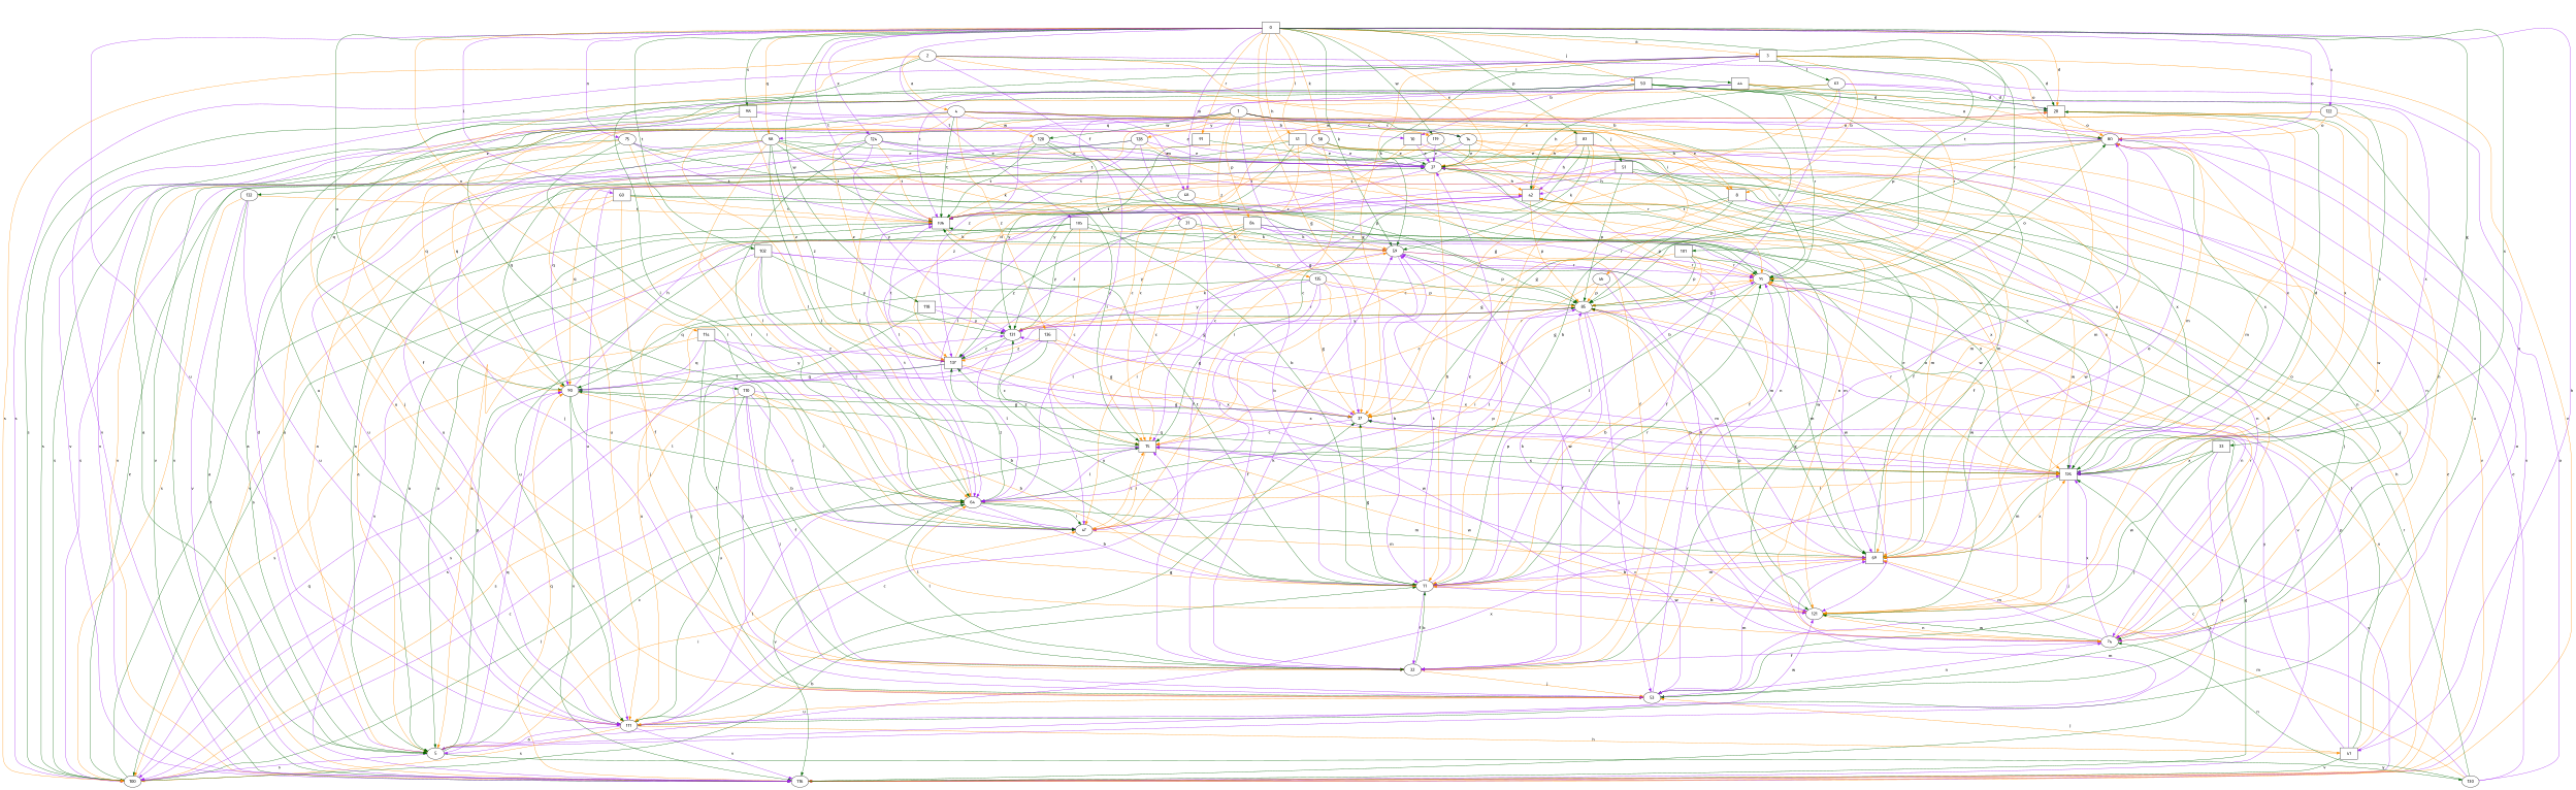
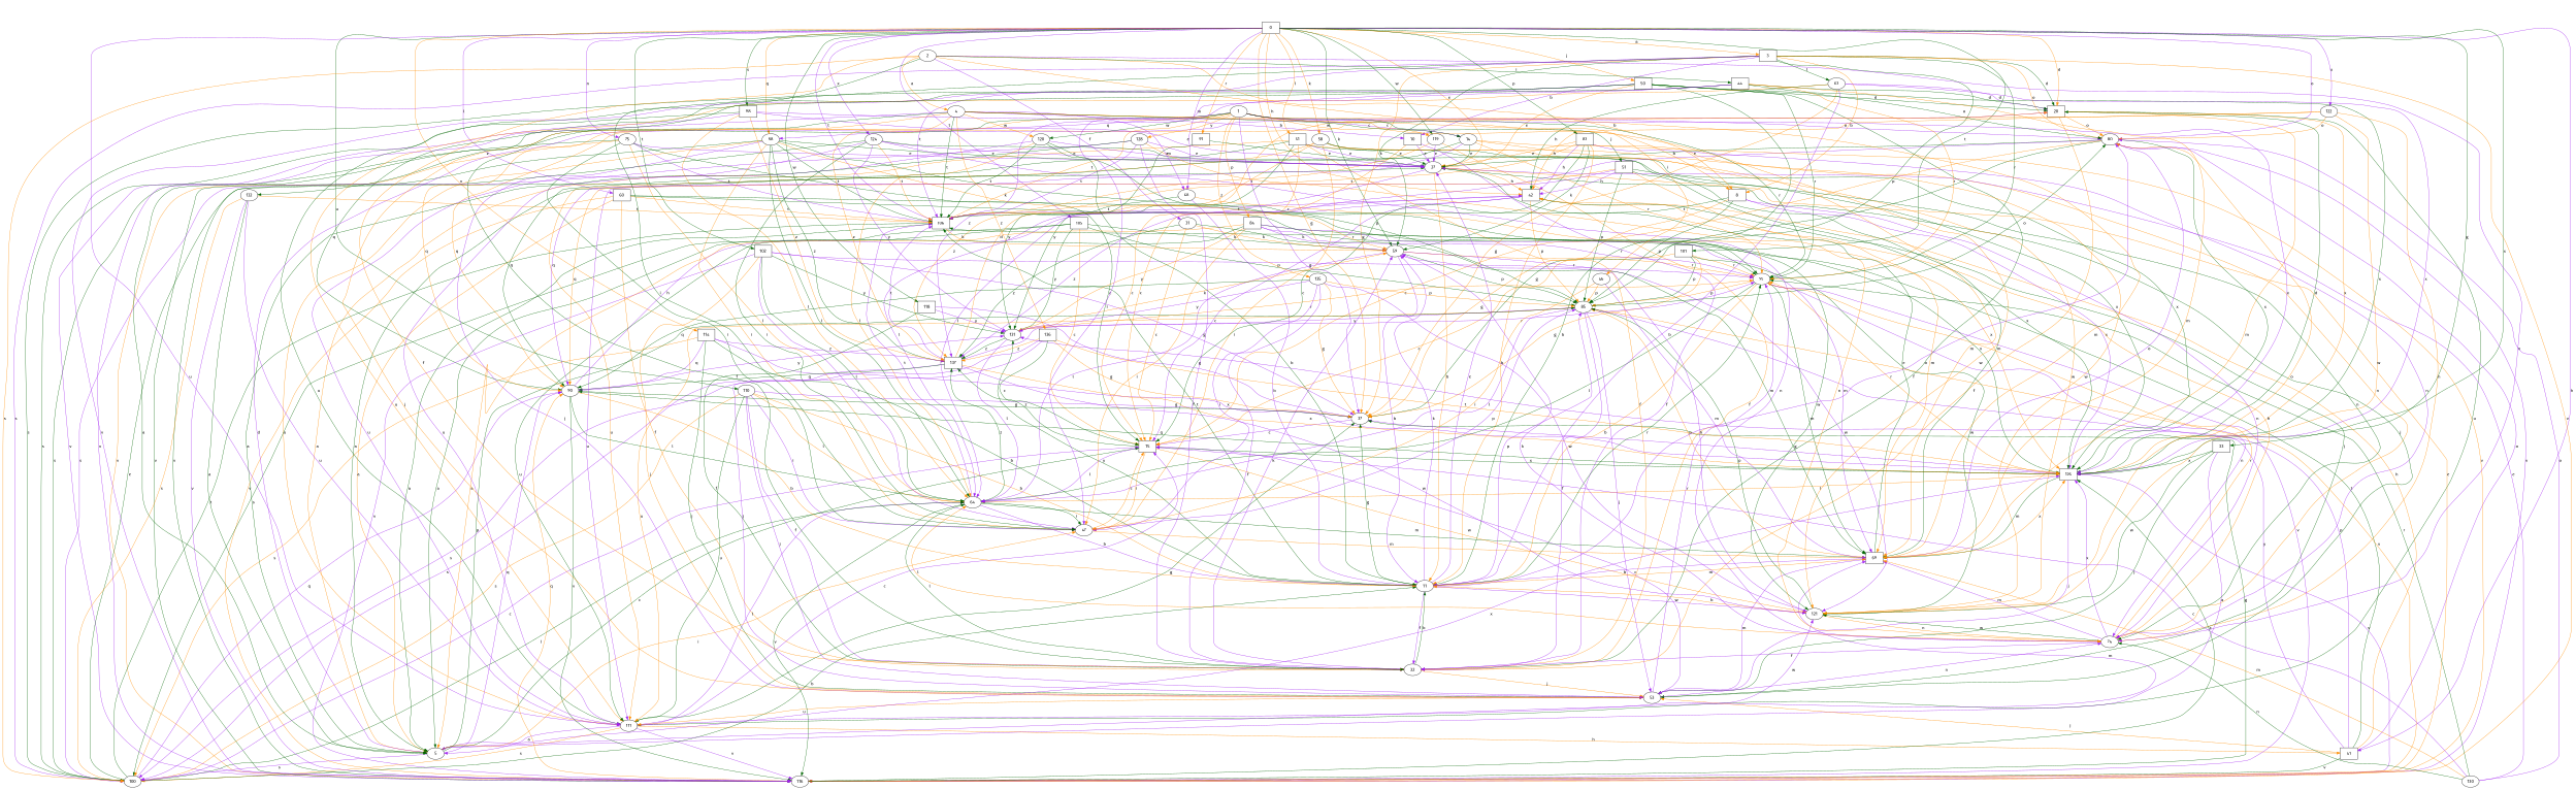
  strict digraph {
    fontname="Fira Sans"
    node [fontname="Fira Sans" shape=ellipse]
    edge [color=purple fontname="Fira Sans"]
    0 [shape=box]
    3 [shape=box]
    20 [shape=box]
    27
    33 [shape=box]
    37
    41 [shape=box]
    42 [shape=box]
    50 [shape=box]
    58
    59
    60 [shape=box]
    61 [shape=box]
    68
    n15 [label=75]
    80
    83 [shape=box]
    88
    91 [shape=box]
    98 [shape=box]
    101 [shape=box]
    102 [shape=box]
    105 [shape=box]
    106 [shape=box]
    110
    111
    114 [shape=box]
    118 [shape=box]
    119
    122
    124
    126 [shape=box]
    8 [shape=box]
    95
    100
    10 [shape=box]
    63
    85
    116
    32
    69 [shape=box]
    53
    11
    64
    5
    121
    15 [shape=box]
    131
    137 [shape=box]
    90
    47
    74
    1
    14
    51 [shape=box]
    84 [shape=box]
    120
    128
    132
    135
    2
    4
    31
    44 [shape=box]
    46
    136 [shape=box]
    130
    0 -> 3 [color=darkorange label=a]
    0 -> 20 [color=darkorange label=d]
    0 -> 27 [color=darkorange label=e]
    0 -> 33 [color=darkgreen label=g]
    0 -> 37 [color=darkorange label=g]
    0 -> 41 [label=h]
    0 -> 42 [color=darkorange label=h]
    0 -> 50 [color=darkorange label=j]
    0 -> 58 [color=darkorange label=k]
    0 -> 59 [color=darkgreen label=k]
    0 -> 60 [label=l]
    0 -> 61 [color=darkorange label=l]
    0 -> 68 [label=m]
    0 -> n15 [label=n]
    0 -> 80 [label=o]
    0 -> 83 [color=darkgreen label=p]
    0 -> 88 [color=darkorange label=q]
    0 -> 91 [color=darkorange label=r]
    0 -> 98 [color=darkgreen label=s]
    0 -> 101 [color=darkgreen label=t]
    0 -> 102 [color=darkgreen label=t]
    0 -> 105 [label=t]
    0 -> 106 [label=t]
    0 -> 110 [color=darkgreen label=u]
    0 -> 111 [label=u]
    0 -> 114 [color=darkorange label=v]
    0 -> 118 [color=darkgreen label=w]
    0 -> 119 [color=darkgreen label=w]
    0 -> 122 [label=x]
    0 -> 124 [label=x]
    0 -> 126 [color=darkgreen label=x]
    3 -> 20 [color=darkgreen label=d]
    3 -> 37 [color=darkorange label=g]
    3 -> 59 [color=darkgreen label=k]
    3 -> 80 [color=darkorange label=o]
    3 -> 106 [label=t]
    3 -> 111 [color=darkgreen label=u]
    3 -> 8 [color=darkorange label=b]
    3 -> 95 [color=darkgreen label=r]
    3 -> 100 [label=s]
    3 -> 10 [label=b]
    3 -> 63 [color=darkgreen label=l]
    3 -> 85 [color=darkgreen label=p]
    3 -> 116 [color=darkorange label=v]
    20 -> 80 [color=darkorange label=o]
    20 -> 111 [color=darkgreen label=u]
    20 -> 126 [color=darkorange label=x]
    20 -> 32 [color=darkorange label=f]
    20 -> 69 [color=darkorange label=m]
    27 -> 42 [color=darkorange label=h]
    27 -> 53 [color=darkgreen label=j]
    27 -> 11 [color=darkorange label=b]
    27 -> 64 [label=l]
    33 -> 126 [color=darkgreen label=x]
    33 -> 53 [color=darkgreen label=j]
    33 -> 5 [label=a]
    33 -> 121 [color=darkgreen label=w]
    37 -> 15 [label=c]
    41 -> 42 [color=darkorange label=h]
    41 -> 80 [label=o]
    41 -> 106 [color=darkgreen label=t]
    41 -> 85 [label=p]
    41 -> 116 [color=darkgreen label=v]
    41 -> 53 [color=darkorange label=j]
    41 -> 131 [label=y]
    42 -> 106 [label=t]
    42 -> 85 [color=darkorange label=p]
    42 -> 53 [color=darkgreen label=j]
    42 -> 15 [label=c]
    42 -> 137 [label=z]
    50 -> 20 [color=darkgreen label=d]
    50 -> 27 [color=darkorange label=e]
    50 -> 126 [color=darkgreen label=x]
    50 -> 95 [color=darkgreen label=r]
    50 -> 100 [color=darkgreen label=s]
    50 -> 32 [color=darkgreen label=f]
    50 -> 11 [color=darkgreen label=b]
    50 -> 137 [label=z]
    50 -> 90 [color=darkgreen label=q]
    58 -> 27 [color=darkgreen label=e]
    58 -> 111 [color=darkorange label=u]
    58 -> 69 [color=darkgreen label=m]
    58 -> 121 [color=darkorange label=w]
    58 -> 137 [color=darkorange label=z]
    58 -> 47 [color=darkorange label=i]
    59 -> 95 [color=darkorange label=r]
    59 -> 85 [color=darkgreen label=p]
    59 -> 11 [label=b]
    59 -> 64 [label=l]
    59 -> 121 [label=w]
    60 -> 106 [color=darkorange label=t]
    60 -> 95 [color=darkgreen label=r]
    60 -> 116 [color=darkorange label=v]
    60 -> 32 [color=darkorange label=f]
    60 -> 5 [color=darkorange label=a]
    60 -> 121 [color=darkgreen label=w]
    61 -> 27 [label=e]
    61 -> 126 [color=darkgreen label=x]
    61 -> 32 [color=darkorange label=f]
    61 -> 5 [color=darkorange label=a]
    61 -> 15 [color=darkorange label=c]
    61 -> 131 [color=darkgreen label=y]
    61 -> 90 [color=darkgreen label=q]
    61 -> 74 [color=darkorange label=n]
    68 -> 106 [color=darkgreen label=t]
    68 -> 126 [color=darkorange label=x]
    68 -> 11 [label=b]
    n15 -> 27 [label=e]
    n15 -> 106 [label=t]
    n15 -> 100 [color=darkgreen label=s]
    n15 -> 116 [color=darkorange label=v]
    n15 -> 64 [color=darkorange label=l]
    n15 -> 15 [color=darkgreen label=c]
    n15 -> 47 [color=darkgreen label=i]
    80 -> 27 [color=darkgreen label=e]
    80 -> 37 [color=darkgreen label=g]
    80 -> 126 [color=darkgreen label=x]
    80 -> 116 [label=v]
    80 -> 64 [label=l]
    80 -> 15 [color=darkorange label=c]
    83 -> 27 [color=darkorange label=e]
    83 -> 42 [label=h]
    83 -> 59 [color=darkgreen label=k]
    83 -> 106 [color=darkorange label=t]
    83 -> 116 [color=darkorange label=v]
    83 -> 11 [color=darkorange label=b]
    83 -> 15 [color=darkgreen label=c]
    83 -> 74 [label=n]
    88 -> 27 [color=darkgreen label=e]
    88 -> 59 [color=darkorange label=k]
    88 -> 106 [color=darkgreen label=t]
    88 -> 111 [color=darkorange label=u]
    88 -> 85 [color=darkgreen label=p]
    88 -> 116 [color=darkgreen label=v]
    88 -> 53 [label=j]
    88 -> 64 [color=darkgreen label=l]
    88 -> 137 [color=darkgreen label=z]
    88 -> 47 [color=darkorange label=i]
    91 -> 27 [color=darkgreen label=e]
    91 -> 131 [color=darkgreen label=y]
    98 -> 27 [label=e]
    98 -> 80 [label=o]
    98 -> 100 [color=darkgreen label=s]
    98 -> 116 [label=v]
    98 -> 64 [color=darkorange label=l]
    98 -> 137 [color=darkorange label=z]
    101 -> 37 [color=darkorange label=g]
    101 -> 95 [color=darkorange label=r]
    101 -> 85 [color=darkgreen label=p]
    101 -> 121 [color=darkgreen label=w]
    101 -> 15 [color=darkorange label=c]
    102 -> 37 [label=g]
    102 -> 95 [label=r]
    102 -> 116 [label=v]
    102 -> 53 [color=darkorange label=j]
    102 -> 64 [color=darkgreen label=l]
    102 -> 131 [color=darkgreen label=y]
    102 -> 47 [label=i]
    105 -> 59 [color=darkgreen label=k]
    105 -> 100 [color=darkgreen label=s]
    105 -> 85 [color=darkgreen label=p]
    105 -> 5 [color=darkgreen label=a]
    105 -> 15 [color=darkorange label=c]
    105 -> 131 [color=darkgreen label=y]
    106 -> 59 [color=darkorange label=k]
    106 -> 5 [color=darkgreen label=a]
    110 -> 37 [label=g]
    110 -> 111 [color=darkgreen label=u]
    110 -> 100 [color=darkorange label=s]
    110 -> 32 [label=f]
    110 -> 53 [label=j]
    110 -> 11 [color=darkorange label=b]
    110 -> 64 [color=darkorange label=l]
    110 -> 47 [label=i]
    111 -> 37 [color=darkgreen label=g]
    111 -> 41 [color=darkorange label=h]
    111 -> 100 [color=darkorange label=s]
    111 -> 116 [label=v]
    111 -> 64 [label=l]
    111 -> 5 [label=a]
    111 -> 121 [label=w]
    111 -> 15 [label=c]
    114 -> 126 [label=x]
    114 -> 100 [color=darkorange label=s]
    114 -> 53 [color=darkgreen label=j]
    114 -> 11 [color=darkgreen label=b]
    114 -> 137 [label=z]
    114 -> 90 [label=q]
    118 -> 37 [label=g]
    118 -> 32 [color=darkgreen label=f]
    118 -> 131 [label=y]
    119 -> 27 [label=e]
    119 -> 106 [color=darkorange label=t]
    119 -> 32 [color=darkorange label=f]
    122 -> 42 [color=darkorange label=h]
    122 -> 80 [color=darkorange label=o]
    122 -> 121 [color=darkorange label=w]
    122 -> 90 [color=darkorange label=q]
    122 -> 74 [color=darkorange label=n]
    124 -> 27 [label=e]
    124 -> 106 [color=darkorange label=t]
    124 -> 111 [label=u]
    124 -> 126 [color=darkgreen label=x]
    124 -> 116 [color=darkgreen label=v]
    124 -> 131 [label=y]
    124 -> 47 [color=darkgreen label=i]
    124 -> 74 [label=n]
    126 -> 20 [color=darkgreen label=d]
    126 -> 37 [label=g]
    126 -> 95 [color=darkorange label=r]
    126 -> 116 [label=v]
    126 -> 69 [color=darkgreen label=m]
    126 -> 53 [label=j]
    126 -> 64 [color=darkorange label=l]
    126 -> 90 [color=darkgreen label=q]
    8 -> 37 [color=darkorange label=g]
    8 -> 106 [color=darkgreen label=t]
    8 -> 126 [label=x]
    8 -> 85 [color=darkgreen label=p]
    8 -> 74 [label=n]
    95 -> 85 [color=darkorange label=p]
    95 -> 116 [label=v]
    95 -> 69 [color=darkgreen label=m]
    95 -> 11 [color=darkorange label=b]
    95 -> 64 [color=darkgreen label=l]
    95 -> 74 [label=n]
    100 -> 27 [color=darkgreen label=e]
    100 -> 106 [color=darkgreen label=t]
    100 -> 11 [color=darkgreen label=b]
    100 -> 64 [color=darkgreen label=l]
    100 -> 15 [label=c]
    100 -> 90 [label=q]
    10 -> 27 [label=e]
    10 -> 32 [label=f]
    10 -> 15 [color=darkorange label=c]
    63 -> 20 [label=d]
    63 -> 37 [color=darkorange label=g]
    63 -> 42 [color=darkgreen label=h]
    63 -> 111 [color=darkorange label=u]
    63 -> 126 [label=x]
    63 -> 11 [label=b]
    85 -> 80 [color=darkgreen label=o]
    85 -> 111 [color=darkorange label=u]
    85 -> 116 [color=darkorange label=v]
    85 -> 32 [label=f]
    85 -> 53 [label=j]
    85 -> 64 [label=l]
    85 -> 131 [label=y]
    116 -> 27 [color=darkorange label=e]
    116 -> 37 [color=darkgreen label=g]
    116 -> 126 [color=darkgreen label=x]
    116 -> 90 [color=darkorange label=q]
    32 -> 59 [label=k]
    32 -> 53 [color=darkorange label=j]
    32 -> 11 [color=darkgreen label=b]
    32 -> 64 [color=darkgreen label=l]
    69 -> 27 [color=darkgreen label=e]
    69 -> 80 [label=o]
    69 -> 126 [color=darkorange label=x]
    69 -> 85 [color=darkorange label=p]
    69 -> 11 [label=b]
    53 -> 111 [color=darkorange label=u]
    53 -> 95 [label=r]
    53 -> 69 [label=m]
    53 -> 15 [label=c]
    53 -> 74 [label=n]
    11 -> 27 [label=e]
    11 -> 37 [color=darkgreen label=g]
    11 -> 59 [label=k]
    11 -> 80 [label=o]
    11 -> 106 [color=darkgreen label=t]
    11 -> 95 [color=darkgreen label=r]
    11 -> 85 [label=p]
    11 -> 32 [label=f]
    11 -> 69 [color=darkorange label=m]
    11 -> 121 [label=w]
    11 -> 131 [color=darkgreen label=y]
    64 -> 106 [label=t]
    64 -> 116 [color=darkgreen label=v]
    64 -> 69 [color=darkgreen label=m]
    64 -> 11 [label=b]
    64 -> 137 [color=darkgreen label=z]
    64 -> 47 [color=darkgreen label=i]
    5 -> 20 [label=d]
    5 -> 126 [label=x]
    5 -> 100 [label=s]
    5 -> 85 [color=darkgreen label=p]
    5 -> 69 [label=m]
    5 -> 15 [color=darkgreen label=c]
    5 -> 90 [label=q]
    5 -> 47 [color=darkorange label=i]
-   5 -> 130 [color=darkgreen label=y]
    121 -> 59 [label=k]
    121 -> 80 [color=darkorange label=o]
    121 -> 85 [color=darkgreen label=p]
    121 -> 11 [color=darkorange label=b]
    121 -> 74 [color=darkorange label=n]
    15 -> 126 [color=darkgreen label=x]
    15 -> 64 [label=l]
    15 -> 121 [color=darkorange label=w]
    15 -> 137 [color=darkgreen label=z]
    15 -> 47 [color=darkorange label=i]
    131 -> 59 [color=darkorange label=k]
    131 -> 95 [color=darkorange label=r]
    131 -> 64 [label=l]
    131 -> 137 [color=darkgreen label=z]
    137 -> 20 [color=darkorange label=d]
    137 -> 106 [label=t]
    137 -> 126 [color=darkorange label=x]
    137 -> 95 [label=r]
    137 -> 100 [label=s]
    137 -> 121 [label=w]
    137 -> 90 [color=darkgreen label=q]
    90 -> 37 [color=darkgreen label=g]
    90 -> 42 [label=h]
    90 -> 116 [color=darkgreen label=v]
    90 -> 11 [color=darkorange label=b]
    90 -> 64 [color=darkgreen label=l]
    90 -> 131 [label=y]
    47 -> 85 [label=p]
    47 -> 69 [color=darkorange label=m]
    47 -> 15 [color=darkorange label=c]
    74 -> 42 [color=darkorange label=h]
    74 -> 59 [label=k]
    74 -> 126 [label=x]
    74 -> 95 [color=darkorange label=r]
    74 -> 32 [label=f]
    74 -> 69 [label=m]
    74 -> 64 [color=darkorange label=l]
    74 -> 121 [color=darkgreen label=w]
    1 -> 37 [label=g]
    1 -> 88 [label=q]
    1 -> 106 [color=darkorange label=t]
    1 -> 119 [color=darkorange label=w]
    1 -> 126 [label=x]
    1 -> 8 [color=darkorange label=b]
    1 -> 95 [color=darkgreen label=r]
    1 -> 90 [color=darkorange label=q]
    1 -> 14 [label=c]
    1 -> 51 [color=darkgreen label=j]
    1 -> 84 [color=darkorange label=p]
    1 -> 120 [color=darkgreen label=w]
    1 -> 128 [color=darkorange label=y]
    1 -> 132 [color=darkgreen label=z]
    1 -> 135 [color=darkorange label=z]
    14 -> 27 [color=darkgreen label=e]
    14 -> 95 [color=darkorange label=r]
    14 -> 69 [color=darkorange label=m]
    14 -> 5 [color=darkgreen label=a]
    14 -> 121 [color=darkorange label=w]
    14 -> 90 [label=q]
    51 -> 42 [label=h]
    51 -> 111 [label=u]
    51 -> 126 [color=darkgreen label=x]
    51 -> 85 [color=darkgreen label=p]
    51 -> 69 [color=darkorange label=m]
    51 -> 90 [color=darkorange label=q]
    51 -> 74 [color=darkgreen label=n]
    84 -> 59 [label=k]
    84 -> 111 [color=darkgreen label=u]
    84 -> 126 [color=darkgreen label=x]
    84 -> 95 [label=r]
    84 -> 69 [label=m]
    84 -> 5 [color=darkorange label=a]
    84 -> 131 [color=darkorange label=y]
    84 -> 47 [color=darkorange label=i]
    120 -> 27 [label=e]
    120 -> 106 [color=darkgreen label=t]
    120 -> 111 [label=u]
    120 -> 95 [color=darkgreen label=r]
    120 -> 11 [color=darkgreen label=b]
    120 -> 64 [color=darkorange label=l]
    128 -> 27 [label=e]
    128 -> 106 [label=t]
    128 -> 100 [label=s]
    128 -> 32 [label=f]
    128 -> 5 [color=darkgreen label=a]
    128 -> 74 [color=darkorange label=n]
    132 -> 106 [color=darkorange label=t]
    132 -> 111 [label=u]
    132 -> 100 [color=darkorange label=s]
    132 -> 116 [label=v]
    132 -> 5 [color=darkgreen label=a]
    135 -> 37 [color=darkorange label=g]
    135 -> 85 [color=darkorange label=p]
    135 -> 32 [label=f]
    135 -> 121 [label=w]
    135 -> 131 [label=y]
    135 -> 90 [color=darkgreen label=q]
    135 -> 47 [label=i]
    2 -> 8 [color=darkorange label=b]
    2 -> 100 [color=darkorange label=s]
    2 -> 32 [color=darkorange label=f]
    2 -> 47 [color=darkgreen label=i]
    2 -> 74 [label=n]
    2 -> 4 [color=darkorange label=a]
    2 -> 31 [label=f]
    2 -> 44 [color=darkgreen label=i]
    2 -> 46 [color=darkorange label=i]
    4 -> 68 [label=m]
    4 -> 106 [color=darkgreen label=t]
    4 -> 10 [label=b]
    4 -> 116 [label=v]
    4 -> 69 [color=darkorange label=m]
    4 -> 53 [color=darkorange label=j]
    4 -> 5 [color=darkgreen label=a]
    4 -> 121 [color=darkorange label=w]
    4 -> 137 [color=darkorange label=z]
    4 -> 14 [color=darkgreen label=c]
    4 -> 120 [color=darkorange label=w]
    4 -> 136 [color=darkorange label=z]
    31 -> 59 [color=darkorange label=k]
    31 -> 69 [color=darkgreen label=m]
    31 -> 15 [color=darkorange label=c]
    31 -> 137 [color=darkgreen label=z]
    44 -> 20 [color=darkgreen label=d]
    44 -> 80 [color=darkgreen label=o]
    44 -> 95 [color=darkorange label=r]
    44 -> 116 [label=v]
    44 -> 32 [color=darkgreen label=f]
    44 -> 69 [color=darkorange label=m]
    44 -> 47 [label=i]
    46 -> 85 [color=darkorange label=p]
    46 -> 69 [label=m]
    46 -> 47 [color=darkorange label=i]
    136 -> 37 [color=darkorange label=g]
-   136 -> 126 [color=darkorange label=x]
+   136 -> 126 [color=darkorange label=t]
    136 -> 100 [label=s]
    136 -> 53 [label=j]
    136 -> 15 [color=darkgreen label=c]
    136 -> 137 [color=darkorange label=z]
    130 -> 27 [label=e]
    130 -> 80 [label=o]
    130 -> 95 [color=darkgreen label=r]
    130 -> 69 [color=darkorange label=m]
    130 -> 15 [label=c]
    130 -> 74 [color=darkgreen label=n]
  }
